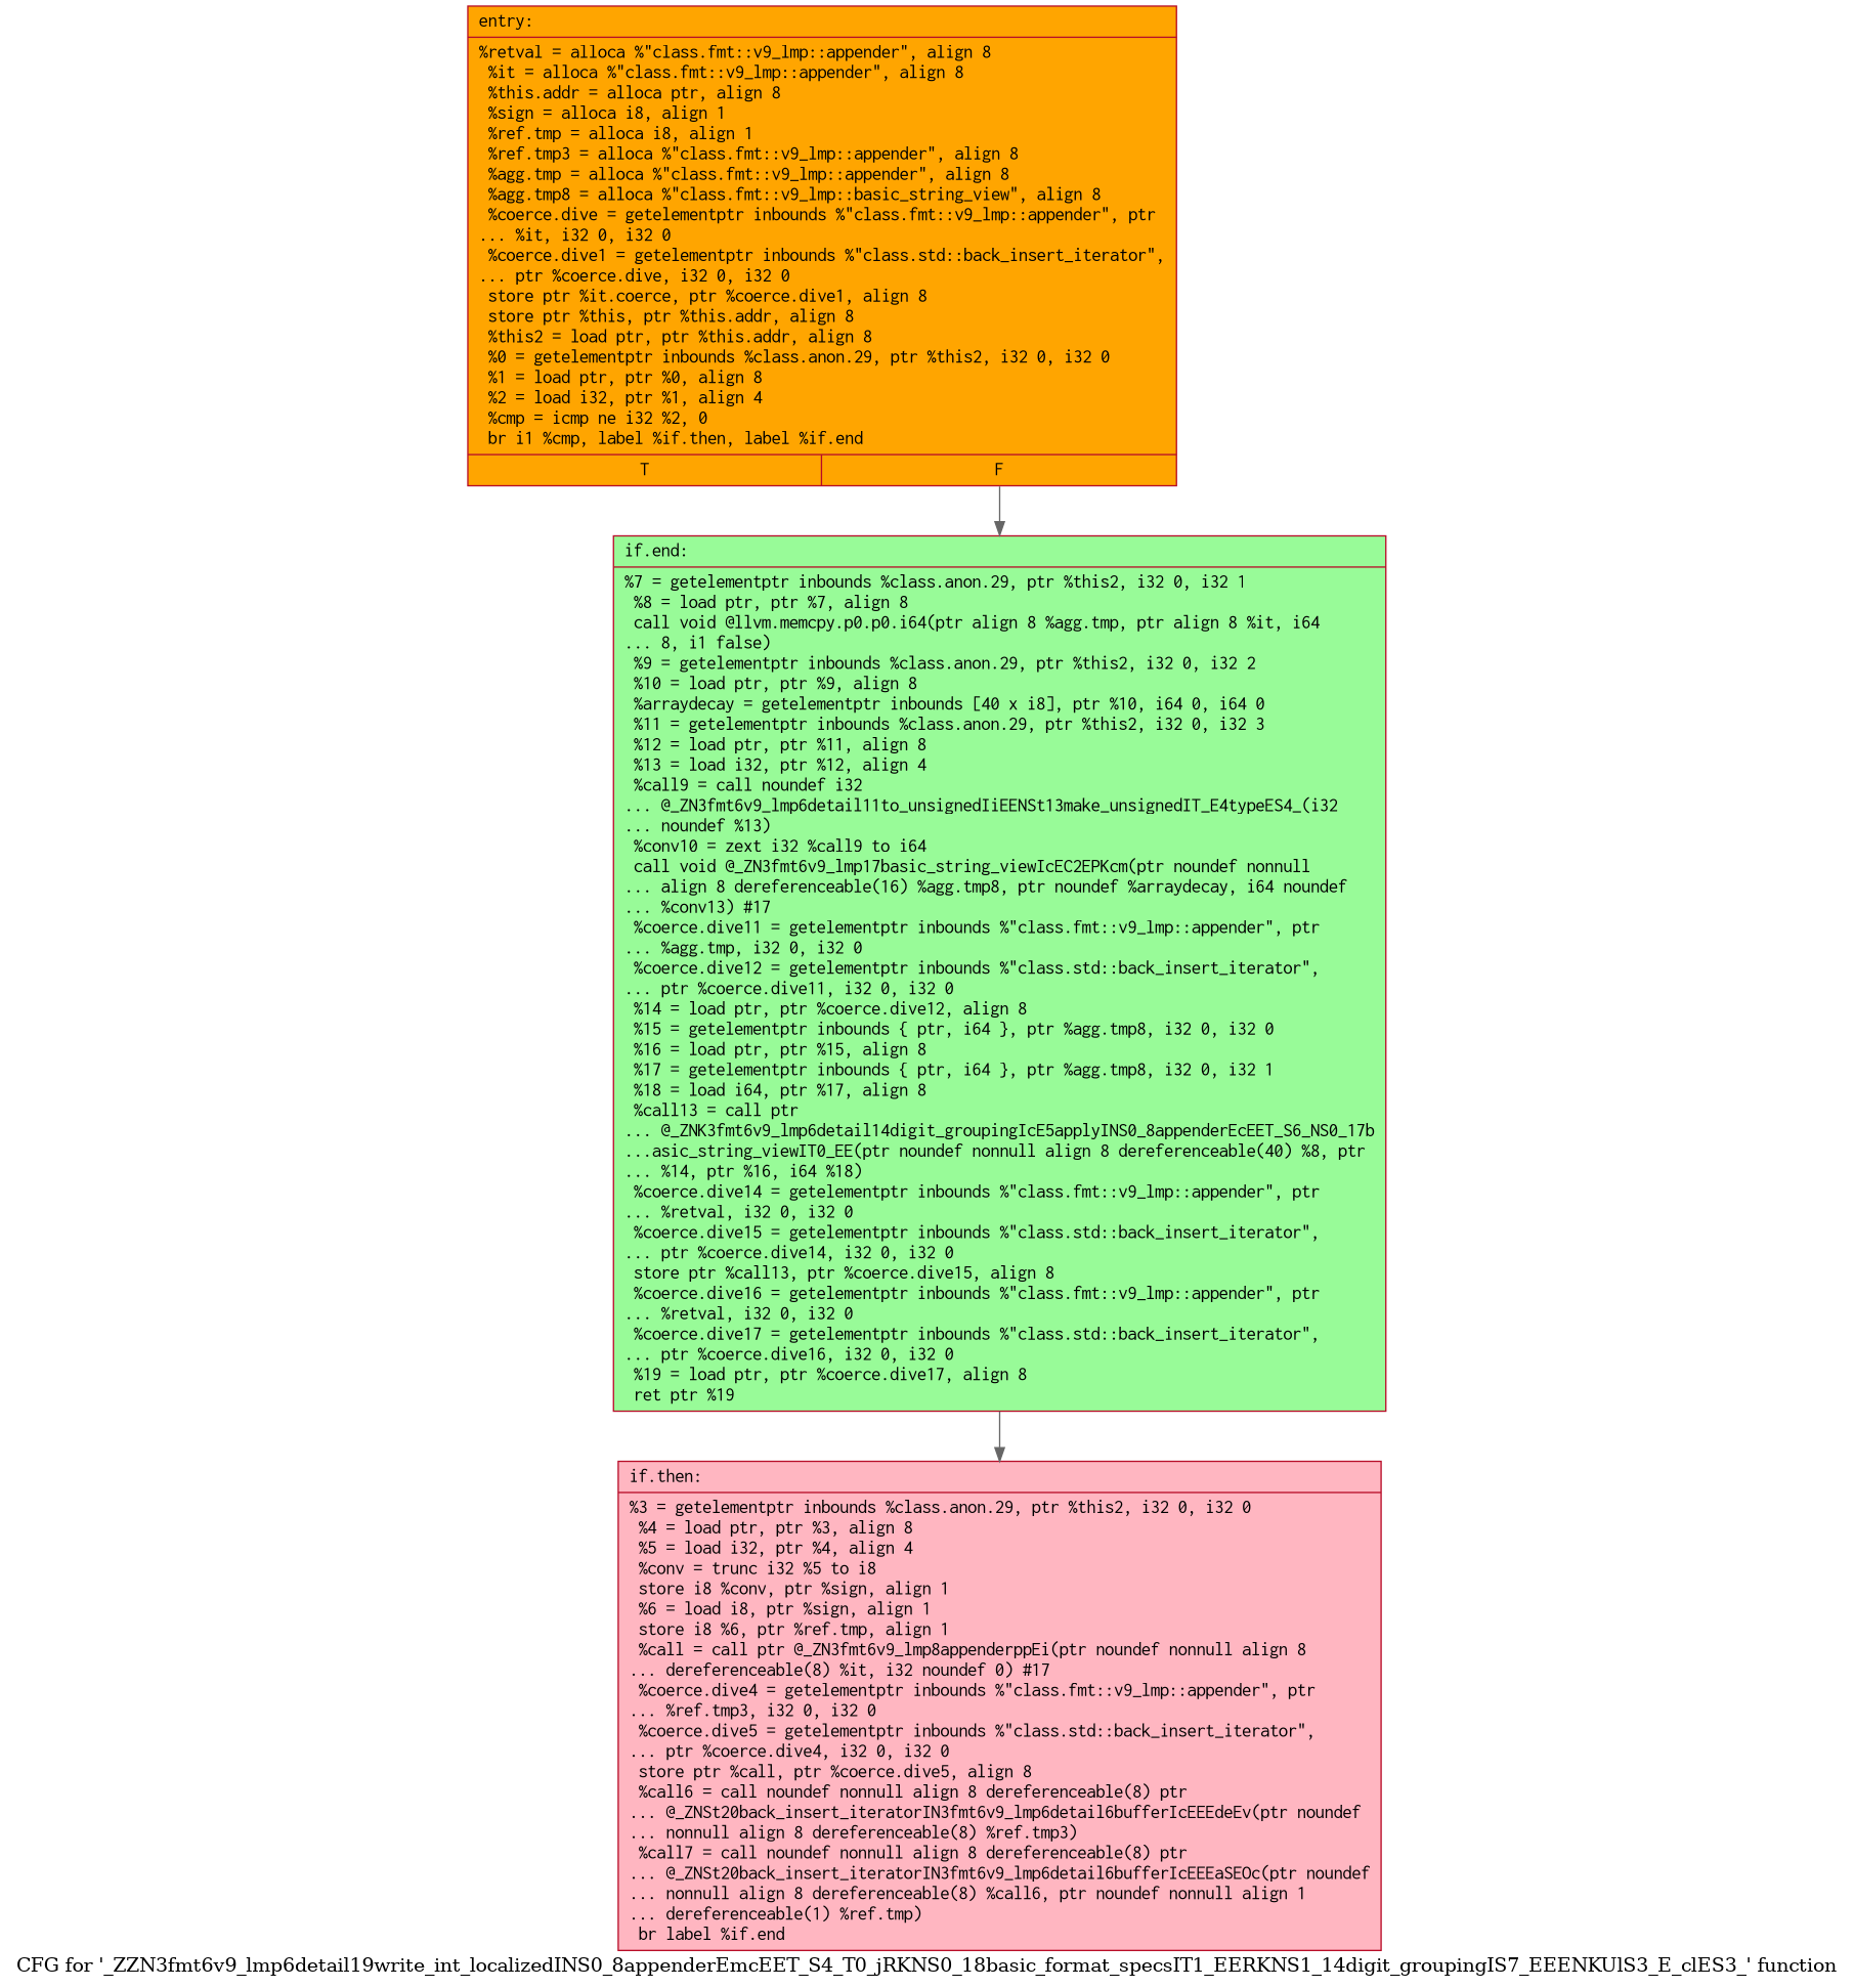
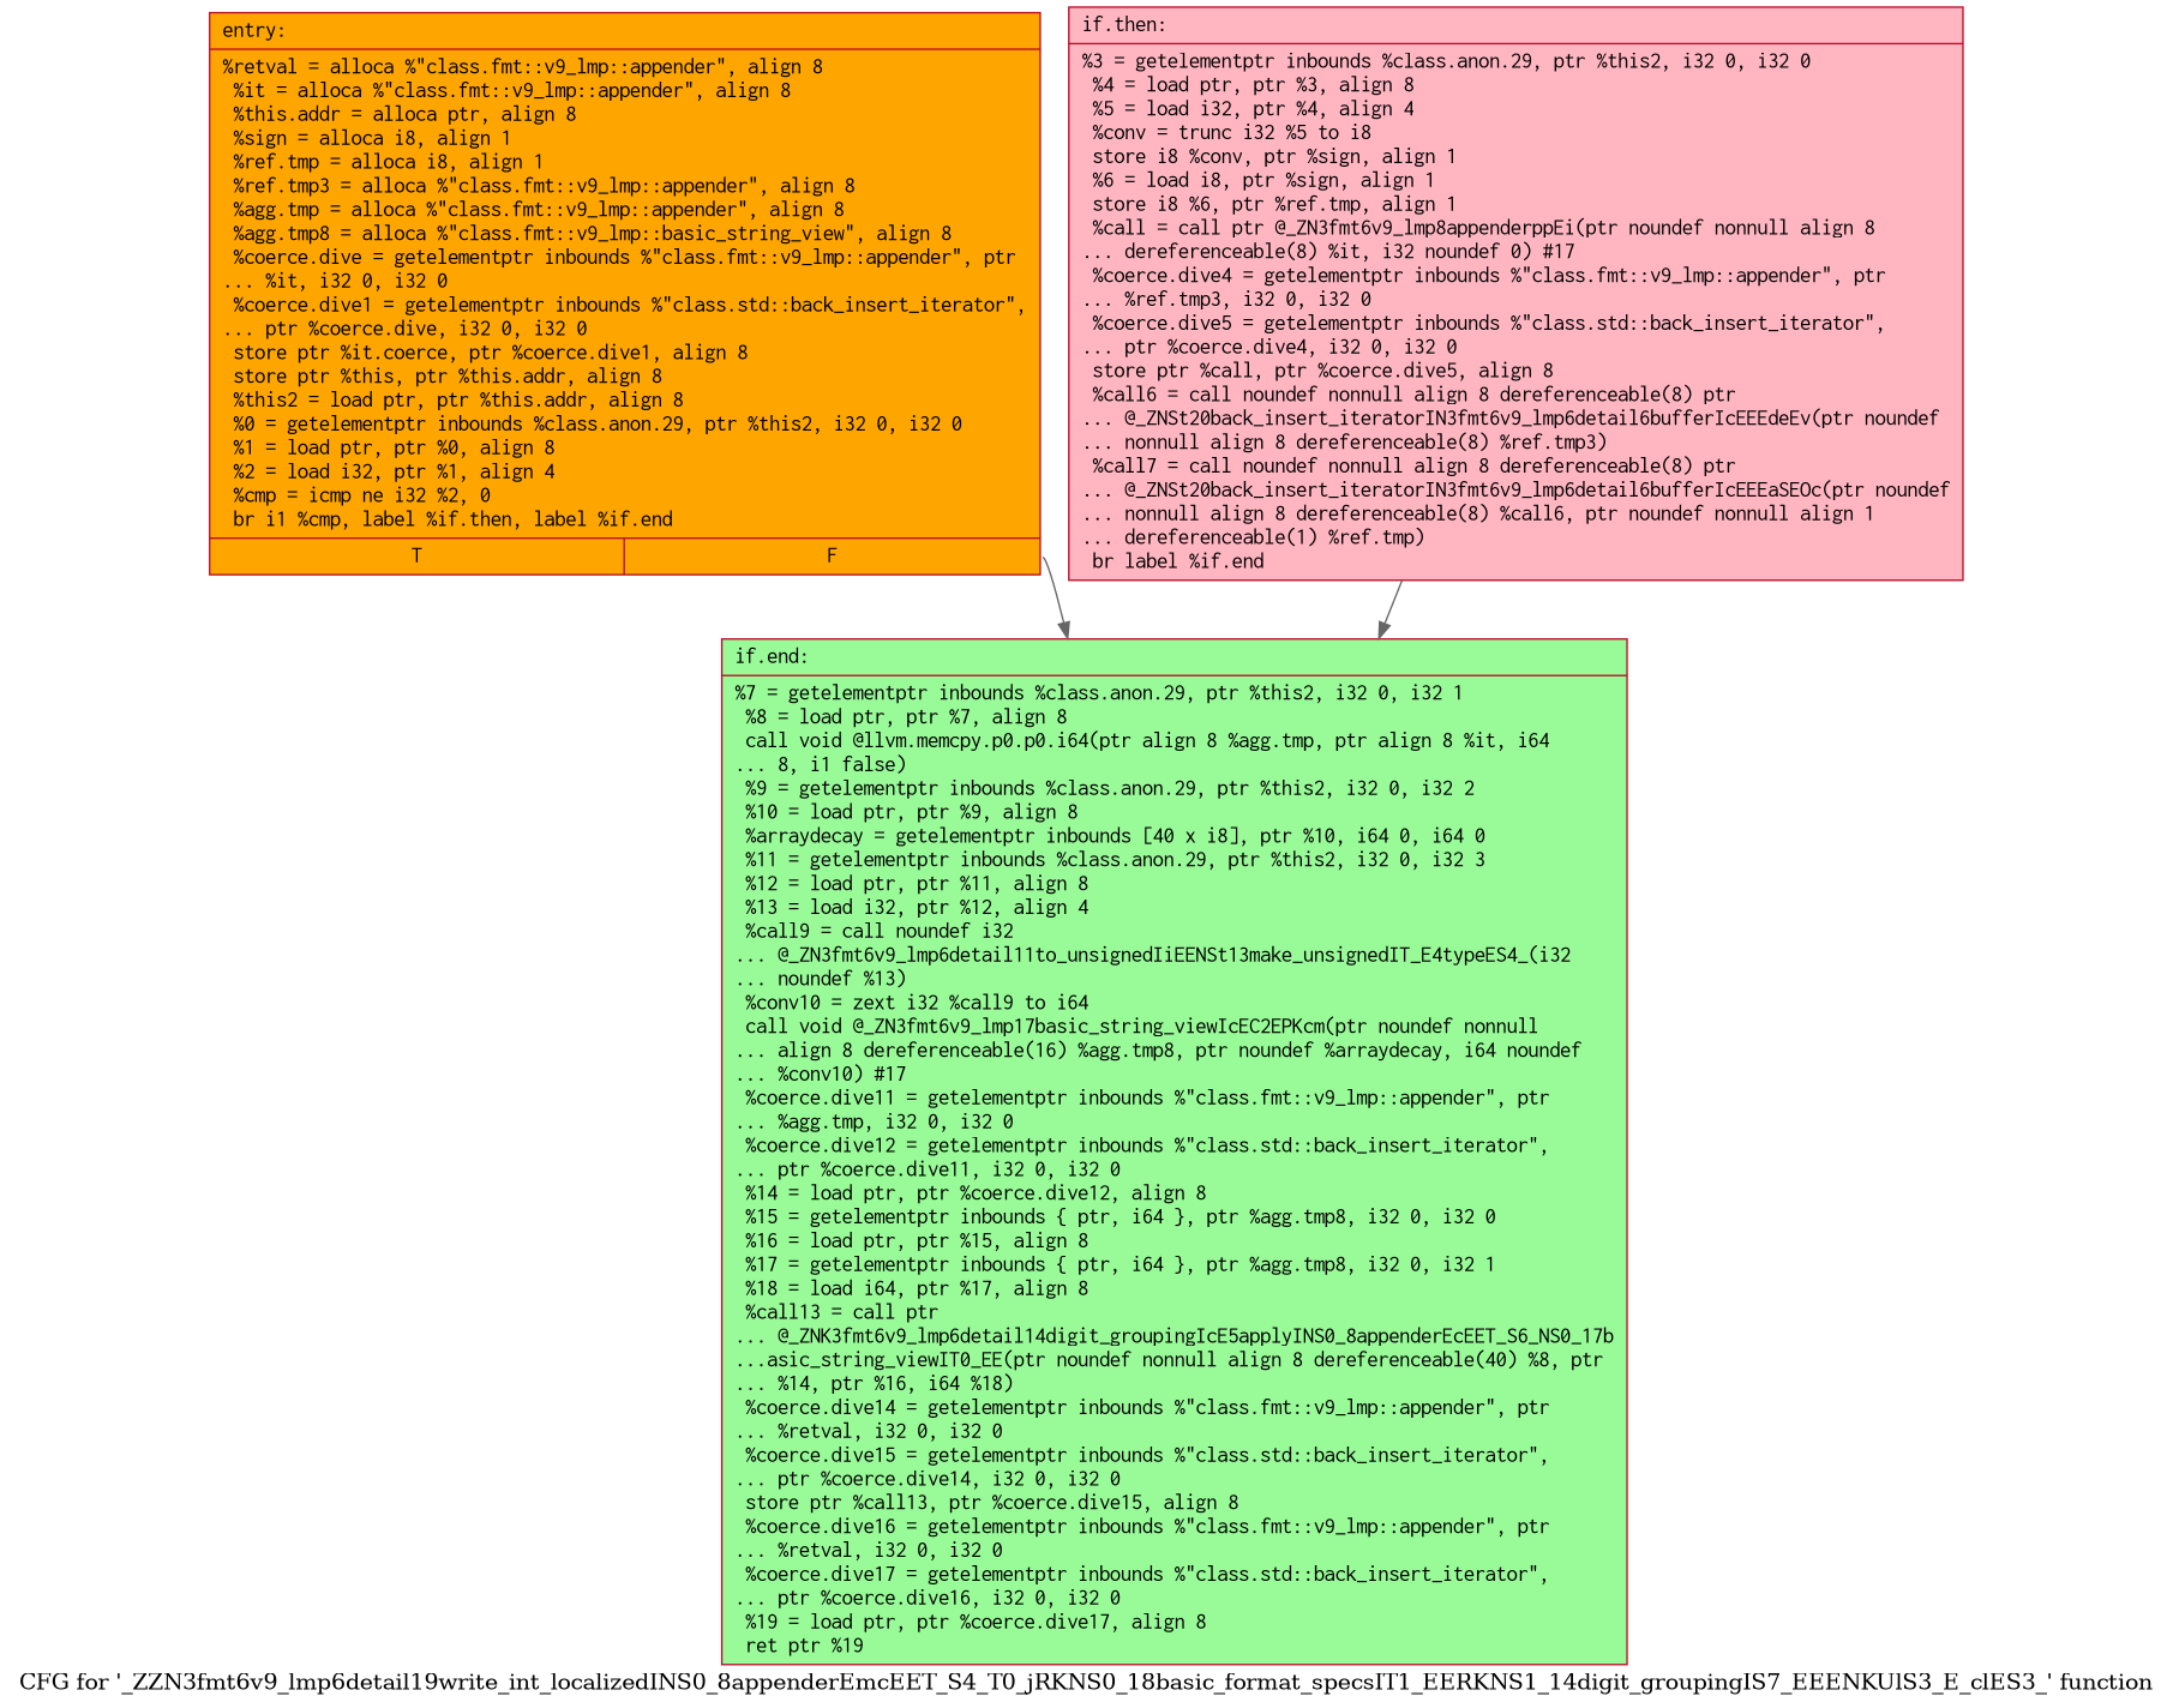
  digraph {
    label="CFG for '_ZZN3fmt6v9_lmp6detail19write_int_localizedINS0_8appenderEmcEET_S4_T0_jRKNS0_18basic_format_specsIT1_EERKNS1_14digit_groupingIS7_EEENKUlS3_E_clES3_' function"
    node [color="#b70d28ff" fontname=Courier shape=record style=filled]
    edge [color=gray40]
    n1 [fillcolor=orange label="{entry:\l|  %retval = alloca %\"class.fmt::v9_lmp::appender\", align 8\l  %it = alloca %\"class.fmt::v9_lmp::appender\", align 8\l  %this.addr = alloca ptr, align 8\l  %sign = alloca i8, align 1\l  %ref.tmp = alloca i8, align 1\l  %ref.tmp3 = alloca %\"class.fmt::v9_lmp::appender\", align 8\l  %agg.tmp = alloca %\"class.fmt::v9_lmp::appender\", align 8\l  %agg.tmp8 = alloca %\"class.fmt::v9_lmp::basic_string_view\", align 8\l  %coerce.dive = getelementptr inbounds %\"class.fmt::v9_lmp::appender\", ptr\l... %it, i32 0, i32 0\l  %coerce.dive1 = getelementptr inbounds %\"class.std::back_insert_iterator\",\l... ptr %coerce.dive, i32 0, i32 0\l  store ptr %it.coerce, ptr %coerce.dive1, align 8\l  store ptr %this, ptr %this.addr, align 8\l  %this2 = load ptr, ptr %this.addr, align 8\l  %0 = getelementptr inbounds %class.anon.29, ptr %this2, i32 0, i32 0\l  %1 = load ptr, ptr %0, align 8\l  %2 = load i32, ptr %1, align 4\l  %cmp = icmp ne i32 %2, 0\l  br i1 %cmp, label %if.then, label %if.end\l|{<s0>T|<s1>F}}"]
-   n2 [fillcolor=palegreen label="{if.end:\l|  %7 = getelementptr inbounds %class.anon.29, ptr %this2, i32 0, i32 1\l  %8 = load ptr, ptr %7, align 8\l  call void @llvm.memcpy.p0.p0.i64(ptr align 8 %agg.tmp, ptr align 8 %it, i64\l... 8, i1 false)\l  %9 = getelementptr inbounds %class.anon.29, ptr %this2, i32 0, i32 2\l  %10 = load ptr, ptr %9, align 8\l  %arraydecay = getelementptr inbounds [40 x i8], ptr %10, i64 0, i64 0\l  %11 = getelementptr inbounds %class.anon.29, ptr %this2, i32 0, i32 3\l  %12 = load ptr, ptr %11, align 8\l  %13 = load i32, ptr %12, align 4\l  %call9 = call noundef i32\l... @_ZN3fmt6v9_lmp6detail11to_unsignedIiEENSt13make_unsignedIT_E4typeES4_(i32\l... noundef %13)\l  %conv10 = zext i32 %call9 to i64\l  call void @_ZN3fmt6v9_lmp17basic_string_viewIcEC2EPKcm(ptr noundef nonnull\l... align 8 dereferenceable(16) %agg.tmp8, ptr noundef %arraydecay, i64 noundef\l... %conv13) #17\l  %coerce.dive11 = getelementptr inbounds %\"class.fmt::v9_lmp::appender\", ptr\l... %agg.tmp, i32 0, i32 0\l  %coerce.dive12 = getelementptr inbounds %\"class.std::back_insert_iterator\",\l... ptr %coerce.dive11, i32 0, i32 0\l  %14 = load ptr, ptr %coerce.dive12, align 8\l  %15 = getelementptr inbounds \{ ptr, i64 \}, ptr %agg.tmp8, i32 0, i32 0\l  %16 = load ptr, ptr %15, align 8\l  %17 = getelementptr inbounds \{ ptr, i64 \}, ptr %agg.tmp8, i32 0, i32 1\l  %18 = load i64, ptr %17, align 8\l  %call13 = call ptr\l... @_ZNK3fmt6v9_lmp6detail14digit_groupingIcE5applyINS0_8appenderEcEET_S6_NS0_17b\l...asic_string_viewIT0_EE(ptr noundef nonnull align 8 dereferenceable(40) %8, ptr\l... %14, ptr %16, i64 %18)\l  %coerce.dive14 = getelementptr inbounds %\"class.fmt::v9_lmp::appender\", ptr\l... %retval, i32 0, i32 0\l  %coerce.dive15 = getelementptr inbounds %\"class.std::back_insert_iterator\",\l... ptr %coerce.dive14, i32 0, i32 0\l  store ptr %call13, ptr %coerce.dive15, align 8\l  %coerce.dive16 = getelementptr inbounds %\"class.fmt::v9_lmp::appender\", ptr\l... %retval, i32 0, i32 0\l  %coerce.dive17 = getelementptr inbounds %\"class.std::back_insert_iterator\",\l... ptr %coerce.dive16, i32 0, i32 0\l  %19 = load ptr, ptr %coerce.dive17, align 8\l  ret ptr %19\l}"]
+   n2 [fillcolor=palegreen label="{if.end:\l|  %7 = getelementptr inbounds %class.anon.29, ptr %this2, i32 0, i32 1\l  %8 = load ptr, ptr %7, align 8\l  call void @llvm.memcpy.p0.p0.i64(ptr align 8 %agg.tmp, ptr align 8 %it, i64\l... 8, i1 false)\l  %9 = getelementptr inbounds %class.anon.29, ptr %this2, i32 0, i32 2\l  %10 = load ptr, ptr %9, align 8\l  %arraydecay = getelementptr inbounds [40 x i8], ptr %10, i64 0, i64 0\l  %11 = getelementptr inbounds %class.anon.29, ptr %this2, i32 0, i32 3\l  %12 = load ptr, ptr %11, align 8\l  %13 = load i32, ptr %12, align 4\l  %call9 = call noundef i32\l... @_ZN3fmt6v9_lmp6detail11to_unsignedIiEENSt13make_unsignedIT_E4typeES4_(i32\l... noundef %13)\l  %conv10 = zext i32 %call9 to i64\l  call void @_ZN3fmt6v9_lmp17basic_string_viewIcEC2EPKcm(ptr noundef nonnull\l... align 8 dereferenceable(16) %agg.tmp8, ptr noundef %arraydecay, i64 noundef\l... %conv10) #17\l  %coerce.dive11 = getelementptr inbounds %\"class.fmt::v9_lmp::appender\", ptr\l... %agg.tmp, i32 0, i32 0\l  %coerce.dive12 = getelementptr inbounds %\"class.std::back_insert_iterator\",\l... ptr %coerce.dive11, i32 0, i32 0\l  %14 = load ptr, ptr %coerce.dive12, align 8\l  %15 = getelementptr inbounds \{ ptr, i64 \}, ptr %agg.tmp8, i32 0, i32 0\l  %16 = load ptr, ptr %15, align 8\l  %17 = getelementptr inbounds \{ ptr, i64 \}, ptr %agg.tmp8, i32 0, i32 1\l  %18 = load i64, ptr %17, align 8\l  %call13 = call ptr\l... @_ZNK3fmt6v9_lmp6detail14digit_groupingIcE5applyINS0_8appenderEcEET_S6_NS0_17b\l...asic_string_viewIT0_EE(ptr noundef nonnull align 8 dereferenceable(40) %8, ptr\l... %14, ptr %16, i64 %18)\l  %coerce.dive14 = getelementptr inbounds %\"class.fmt::v9_lmp::appender\", ptr\l... %retval, i32 0, i32 0\l  %coerce.dive15 = getelementptr inbounds %\"class.std::back_insert_iterator\",\l... ptr %coerce.dive14, i32 0, i32 0\l  store ptr %call13, ptr %coerce.dive15, align 8\l  %coerce.dive16 = getelementptr inbounds %\"class.fmt::v9_lmp::appender\", ptr\l... %retval, i32 0, i32 0\l  %coerce.dive17 = getelementptr inbounds %\"class.std::back_insert_iterator\",\l... ptr %coerce.dive16, i32 0, i32 0\l  %19 = load ptr, ptr %coerce.dive17, align 8\l  ret ptr %19\l}"]
    n3 [fillcolor=lightpink label="{if.then:\l|  %3 = getelementptr inbounds %class.anon.29, ptr %this2, i32 0, i32 0\l  %4 = load ptr, ptr %3, align 8\l  %5 = load i32, ptr %4, align 4\l  %conv = trunc i32 %5 to i8\l  store i8 %conv, ptr %sign, align 1\l  %6 = load i8, ptr %sign, align 1\l  store i8 %6, ptr %ref.tmp, align 1\l  %call = call ptr @_ZN3fmt6v9_lmp8appenderppEi(ptr noundef nonnull align 8\l... dereferenceable(8) %it, i32 noundef 0) #17\l  %coerce.dive4 = getelementptr inbounds %\"class.fmt::v9_lmp::appender\", ptr\l... %ref.tmp3, i32 0, i32 0\l  %coerce.dive5 = getelementptr inbounds %\"class.std::back_insert_iterator\",\l... ptr %coerce.dive4, i32 0, i32 0\l  store ptr %call, ptr %coerce.dive5, align 8\l  %call6 = call noundef nonnull align 8 dereferenceable(8) ptr\l... @_ZNSt20back_insert_iteratorIN3fmt6v9_lmp6detail6bufferIcEEEdeEv(ptr noundef\l... nonnull align 8 dereferenceable(8) %ref.tmp3)\l  %call7 = call noundef nonnull align 8 dereferenceable(8) ptr\l... @_ZNSt20back_insert_iteratorIN3fmt6v9_lmp6detail6bufferIcEEEaSEOc(ptr noundef\l... nonnull align 8 dereferenceable(8) %call6, ptr noundef nonnull align 1\l... dereferenceable(1) %ref.tmp)\l  br label %if.end\l}"]
    n1 -> n2 [tailport=s1]
-   n2 -> n3
+   n3 -> n2
  }
